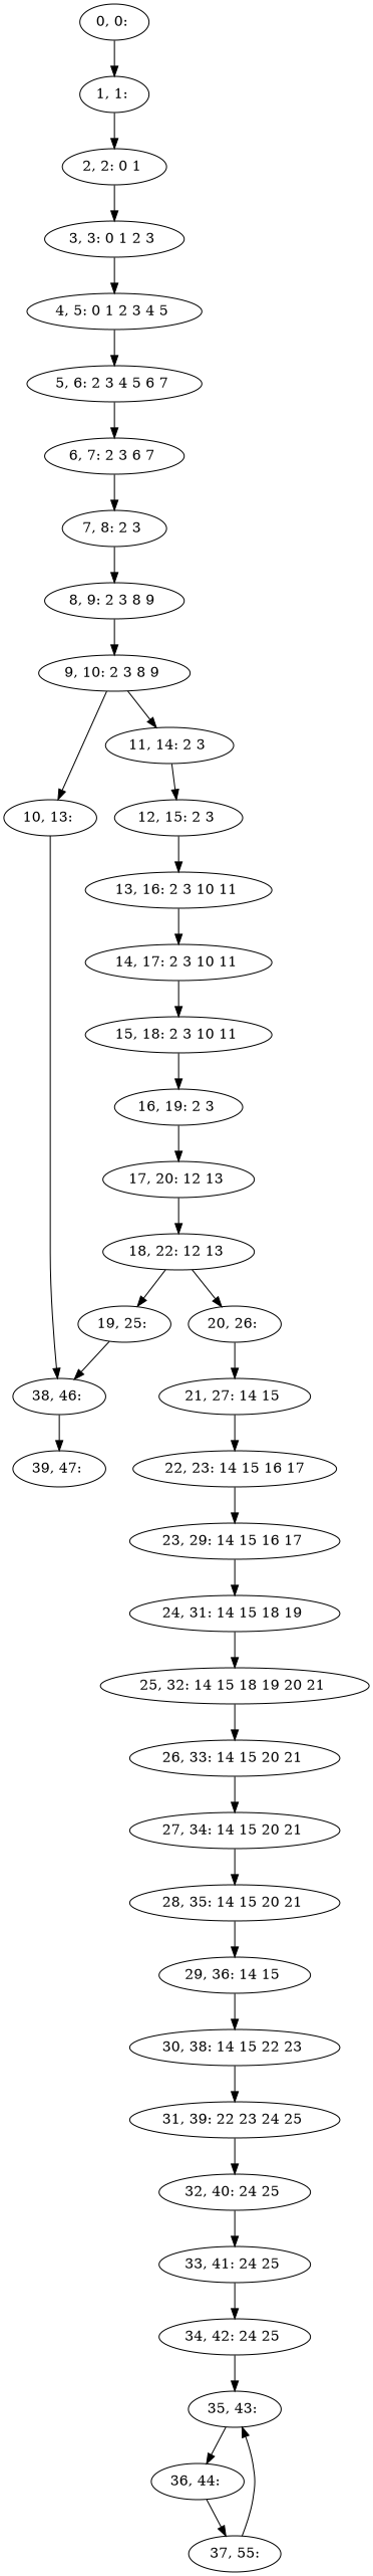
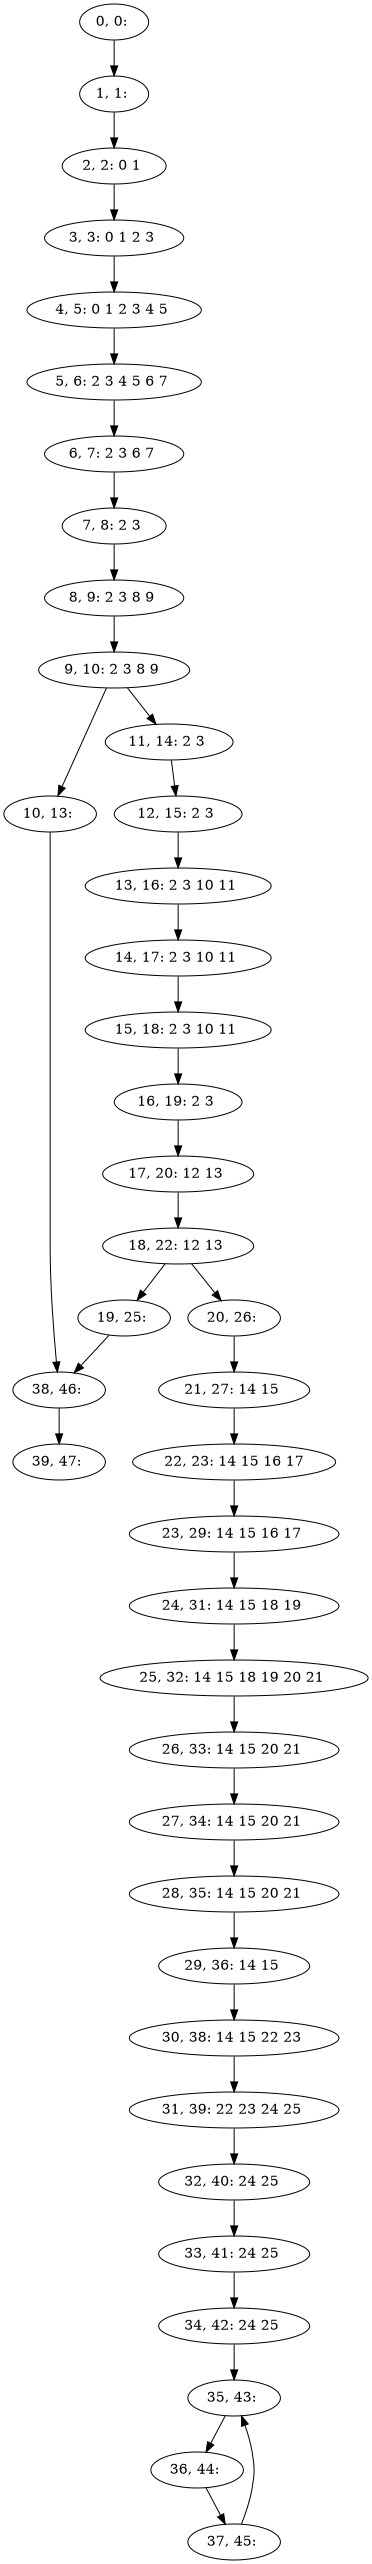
  digraph {
    n1 [label="0, 0: "]
    n2 [label="1, 1: "]
    n3 [label="2, 2: 0 1 "]
    n4 [label="3, 3: 0 1 2 3 "]
    n5 [label="4, 5: 0 1 2 3 4 5 "]
    n6 [label="5, 6: 2 3 4 5 6 7 "]
    n7 [label="6, 7: 2 3 6 7 "]
    n8 [label="7, 8: 2 3 "]
    n9 [label="8, 9: 2 3 8 9 "]
    n10 [label="9, 10: 2 3 8 9 "]
    n11 [label="10, 13: "]
    n12 [label="11, 14: 2 3 "]
    n13 [label="38, 46: "]
    n14 [label="12, 15: 2 3 "]
    n15 [label="39, 47: "]
    n16 [label="13, 16: 2 3 10 11 "]
    n17 [label="14, 17: 2 3 10 11 "]
    n18 [label="15, 18: 2 3 10 11 "]
    n19 [label="16, 19: 2 3 "]
    n20 [label="17, 20: 12 13 "]
    n21 [label="18, 22: 12 13 "]
    n22 [label="19, 25: "]
    n23 [label="20, 26: "]
    n24 [label="21, 27: 14 15 "]
    n25 [label="22, 23: 14 15 16 17"]
    n26 [label="23, 29: 14 15 16 17 "]
    n27 [label="24, 31: 14 15 18 19 "]
    n28 [label="25, 32: 14 15 18 19 20 21 "]
    n29 [label="26, 33: 14 15 20 21 "]
    n30 [label="27, 34: 14 15 20 21 "]
    n31 [label="28, 35: 14 15 20 21 "]
    n32 [label="29, 36: 14 15 "]
    n33 [label="30, 38: 14 15 22 23 "]
    n34 [label="31, 39: 22 23 24 25 "]
    n35 [label="32, 40: 24 25 "]
    n36 [label="33, 41: 24 25 "]
    n37 [label="34, 42: 24 25 "]
    n38 [label="35, 43: "]
    n39 [label="36, 44: "]
-   n40 [label="37, 55:"]
+   n40 [label="37, 45: "]
    n1 -> n2
    n2 -> n3
    n3 -> n4
    n4 -> n5
    n5 -> n6
    n6 -> n7
    n7 -> n8
    n8 -> n9
    n9 -> n10
    n10 -> n11
    n10 -> n12
    n11 -> n13
    n12 -> n14
    n13 -> n15
    n14 -> n16
    n16 -> n17
    n17 -> n18
    n18 -> n19
    n19 -> n20
    n20 -> n21
    n21 -> n22
    n21 -> n23
    n22 -> n13
    n23 -> n24
    n24 -> n25
    n25 -> n26
    n26 -> n27
    n27 -> n28
    n28 -> n29
    n29 -> n30
    n30 -> n31
    n31 -> n32
    n32 -> n33
    n33 -> n34
    n34 -> n35
    n35 -> n36
    n36 -> n37
    n37 -> n38
    n38 -> n39
    n39 -> n40
    n40 -> n38
  }
